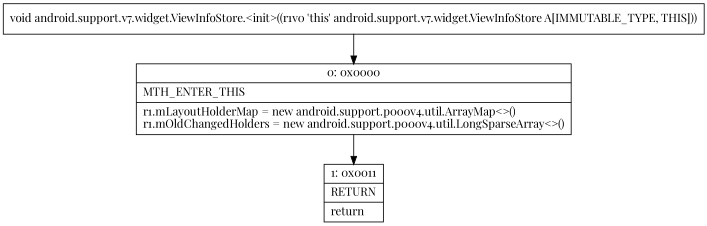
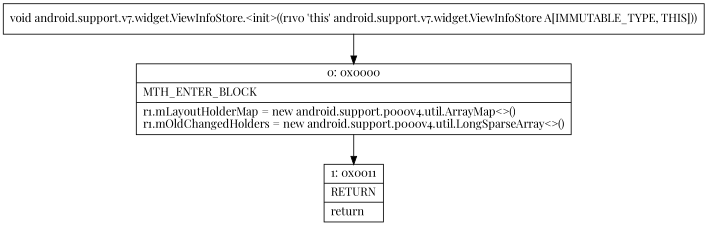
  digraph {
    fontname="Playfair Display"
    node [shape=record fontname="Playfair Display"]
    edge [fontname="Playfair Display"]
-   n1 [label="{0\:\ 0x0000|MTH_ENTER_THIS\l|r1.mLayoutHolderMap = new android.support.p000v4.util.ArrayMap\<\>()\lr1.mOldChangedHolders = new android.support.p000v4.util.LongSparseArray\<\>()\l}"]
+   n1 [label="{0\:\ 0x0000|MTH_ENTER_BLOCK\l|r1.mLayoutHolderMap = new android.support.p000v4.util.ArrayMap\<\>()\lr1.mOldChangedHolders = new android.support.p000v4.util.LongSparseArray\<\>()\l}"]
    n2 [label="{1\:\ 0x0011|RETURN\l|return\l}"]
    n3 [label="{void android.support.v7.widget.ViewInfoStore.\<init\>((r1v0 'this' android.support.v7.widget.ViewInfoStore A[IMMUTABLE_TYPE, THIS])) }"]
    n1 -> n2
    n3 -> n1
  }
